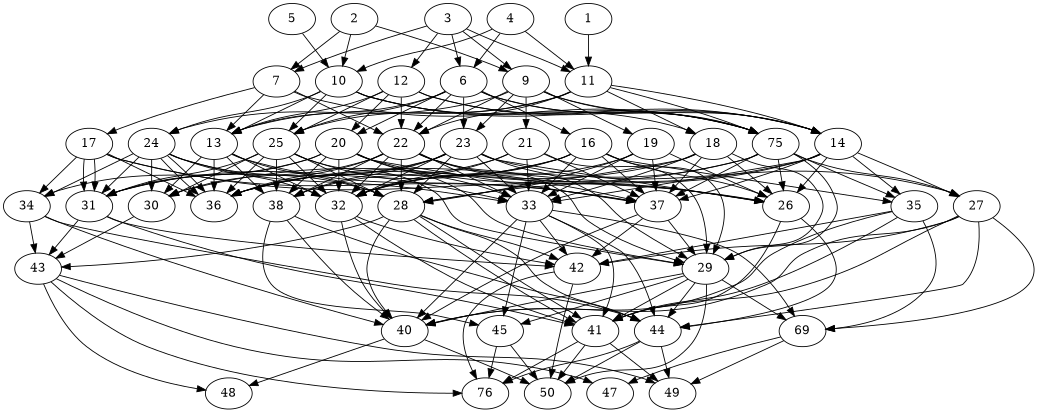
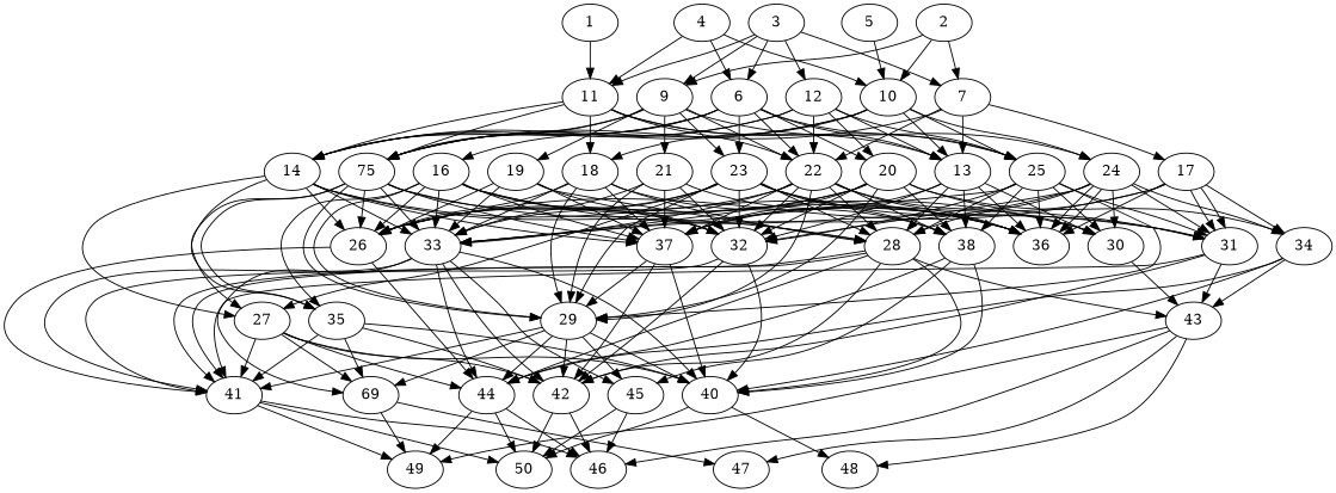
  digraph {
    node [alpha=0.05]
    1 [alpha=0.10 expect_size=16980992]
    11 [alpha=0.01 expect_size=37770240]
    13 [alpha=0.19 expect_size=40197120]
    14 [alpha=0.20 expect_size=5453824]
    n5 [alpha=0.15 expect_size=16485376 label=75]
    22 [alpha=0.17 expect_size=5387264]
    25 [alpha=0.10 expect_size=38600704]
    18 [alpha=0.16 expect_size=7221248]
    28 [expect_size=41502720]
    30 [alpha=0.08 expect_size=14349312]
    32 [alpha=0.19 expect_size=41530368]
    36 [alpha=0.10 expect_size=24410112]
    37 [alpha=0.00 expect_size=15255552]
    38 [alpha=0.11 expect_size=44769280]
    26 [alpha=0.16 expect_size=27814912]
    27 [alpha=0.13 expect_size=42369024]
    33 [alpha=0.02 expect_size=34258944]
    35 [alpha=0.12 expect_size=47224832]
    29 [alpha=0.17 expect_size=30929920]
    31 [alpha=0.12 expect_size=29699072]
    2 [alpha=0.11 expect_size=36841472]
    7 [alpha=0.10 expect_size=30251008]
    9 [alpha=0.20 expect_size=52353024]
    10 [alpha=0.04 expect_size=47050752]
    17 [alpha=0.20 expect_size=31020032]
    23 [expect_size=40403968]
    19 [alpha=0.13 expect_size=42276864]
    21 [expect_size=51275776]
    24 [alpha=0.00 expect_size=38686720]
    34 [alpha=0.04 expect_size=46097408]
    3 [expect_size=43457536]
    6 [alpha=0.19 expect_size=42843136]
    12 [alpha=0.15 expect_size=14040064]
    16 [alpha=0.06 expect_size=32369664]
    20 [alpha=0.07 expect_size=41327616]
    4 [expect_size=22605824]
    5 [alpha=0.07 expect_size=39198720]
    41 [alpha=0.20 expect_size=21112832]
    44 [alpha=0.07 expect_size=50390016]
    40 [alpha=0.19 expect_size=50423808]
    42 [alpha=0.01 expect_size=48297984]
    43 [alpha=0.17 expect_size=46405632]
    45 [alpha=0.12 expect_size=13276160]
    n44 [alpha=0.17 expect_size=9330688 label=69]
    49 [alpha=0.16 expect_size=44280832]
    50 [alpha=0.16 expect_size=37542912]
-   46 [alpha=0.06 expect_size=40679424 label=76]
+   46 [alpha=0.06 expect_size=40679424]
    48 [alpha=0.00 expect_size=18710528]
    47 [alpha=0.15 expect_size=18169856]
    1 -> 11
    11 -> 13
    11 -> 14
    11 -> n5
    11 -> 22
    11 -> 25
    11 -> 18
    13 -> 28
    13 -> 30
    13 -> 32
    13 -> 36
    13 -> 37
    13 -> 38
    14 -> 28
    14 -> 36
    14 -> 37
    14 -> 26
    14 -> 27
    14 -> 33
    14 -> 35
    n5 -> 30
    n5 -> 32
    n5 -> 37
    n5 -> 26
    n5 -> 27
+   n5 -> 33
    n5 -> 35
    n5 -> 29
    22 -> 28
    22 -> 30
    22 -> 32
    22 -> 36
    22 -> 37
    22 -> 38
    22 -> 26
    22 -> 33
    22 -> 29
    25 -> 28
    25 -> 30
    25 -> 32
    25 -> 36
    25 -> 38
    25 -> 33
    25 -> 29
    25 -> 31
    18 -> 28
    18 -> 36
    18 -> 37
    18 -> 26
    18 -> 33
    18 -> 29
    28 -> 41
    28 -> 41
    28 -> 44
    28 -> 40
    28 -> 42
    28 -> 43
    30 -> 43
    32 -> 41
    32 -> 40
    32 -> 42
    37 -> 29
    37 -> 40
    37 -> 42
    38 -> 44
    38 -> 40
    38 -> 45
    26 -> 41
    26 -> 44
    27 -> 41
    27 -> 44
    27 -> 40
    27 -> 42
    27 -> n44
    33 -> 41
    33 -> 44
    33 -> 40
    33 -> 42
    33 -> 45
    33 -> n44
    35 -> 41
    35 -> 40
    35 -> 42
    35 -> n44
    29 -> 41
    29 -> 44
    29 -> 40
-   29 -> 50
+   29 -> 42
    29 -> 45
    29 -> n44
    31 -> 41
    31 -> 42
    31 -> 43
    2 -> 7
    2 -> 9
    2 -> 10
    7 -> 13
    7 -> n5
    7 -> 22
    7 -> 17
    9 -> 14
    9 -> n5
    9 -> 22
    9 -> 23
    9 -> 19
    9 -> 21
    9 -> 24
    10 -> 13
    10 -> 14
    10 -> n5
    10 -> 25
    10 -> 18
    10 -> 24
    17 -> 36
    17 -> 37
    17 -> 26
    17 -> 31
    17 -> 31
    17 -> 34
    23 -> 28
    23 -> 32
    23 -> 36
    23 -> 38
    23 -> 26
    23 -> 27
    23 -> 33
    23 -> 29
    23 -> 31
    19 -> 28
    19 -> 32
    19 -> 37
    19 -> 26
    19 -> 33
    21 -> 32
    21 -> 37
    21 -> 38
    21 -> 33
    21 -> 29
    24 -> 28
    24 -> 30
    24 -> 32
    24 -> 36
    24 -> 36
    24 -> 33
    24 -> 31
    24 -> 34
    34 -> 44
    34 -> 40
    34 -> 43
    3 -> 11
    3 -> 7
    3 -> 9
    3 -> 6
    3 -> 12
    6 -> 13
    6 -> 14
    6 -> n5
    6 -> 22
    6 -> 25
    6 -> 23
    6 -> 16
    6 -> 20
    12 -> 13
    12 -> 14
    12 -> n5
    12 -> 22
    12 -> 25
    12 -> 20
    16 -> 32
    16 -> 36
    16 -> 37
    16 -> 26
    16 -> 33
    16 -> 35
    16 -> 29
    16 -> 31
    20 -> 32
    20 -> 37
    20 -> 38
    20 -> 26
    20 -> 33
    20 -> 29
    20 -> 31
    20 -> 34
    4 -> 11
    4 -> 10
    4 -> 6
    5 -> 10
    41 -> 49
    41 -> 50
    41 -> 46
    44 -> 49
    44 -> 50
    44 -> 46
    40 -> 50
    40 -> 48
    42 -> 50
    42 -> 46
    43 -> 49
    43 -> 46
    43 -> 48
    43 -> 47
    45 -> 50
    45 -> 46
    n44 -> 49
    n44 -> 47
  }
